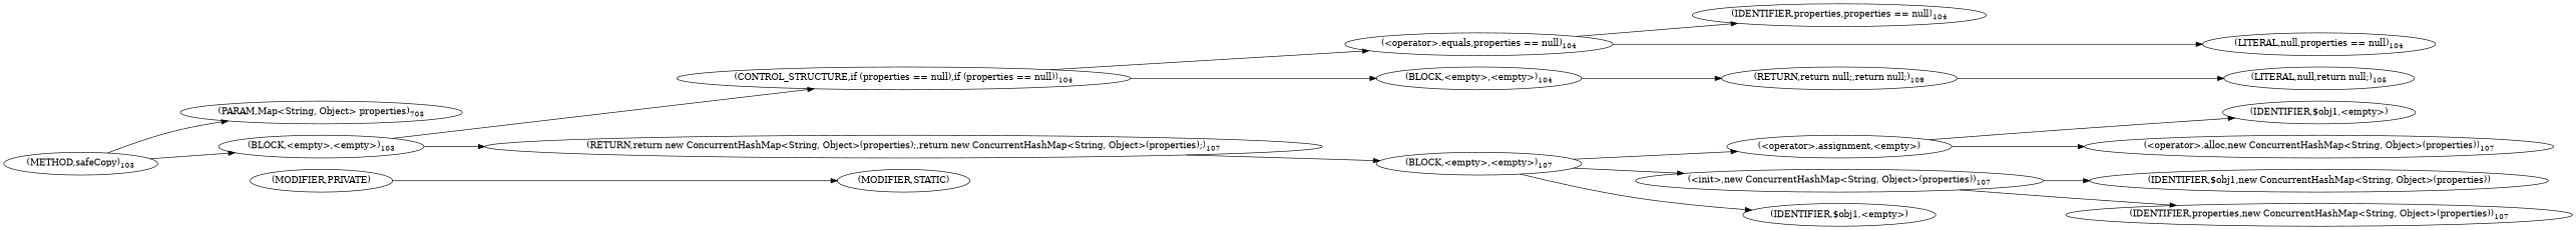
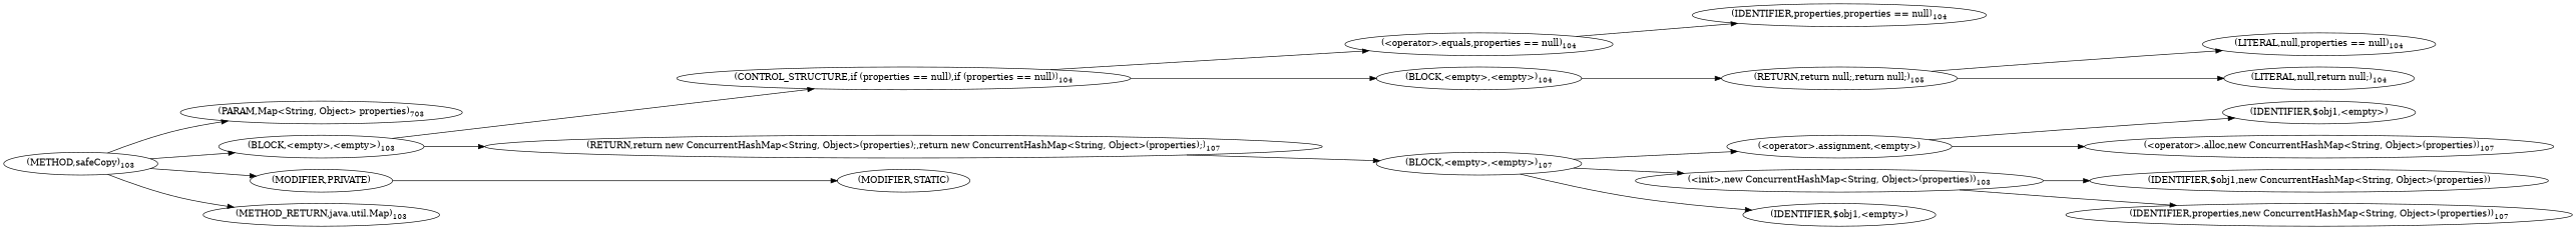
  digraph {
    rankdir=LR
    n1 [label=<(METHOD,safeCopy)<SUB>103</SUB>>]
    n2 [label=<(PARAM,Map&lt;String, Object&gt; properties)<SUB>703</SUB>>]
    n3 [label=<(BLOCK,&lt;empty&gt;,&lt;empty&gt;)<SUB>103</SUB>>]
    n4 [label=<(MODIFIER,PRIVATE)>]
+   n5 [label=<(METHOD_RETURN,java.util.Map)<SUB>103</SUB>>]
    n6 [label=<(CONTROL_STRUCTURE,if (properties == null),if (properties == null))<SUB>104</SUB>>]
    n7 [label=<(RETURN,return new ConcurrentHashMap&lt;String, Object&gt;(properties);,return new ConcurrentHashMap&lt;String, Object&gt;(properties);)<SUB>107</SUB>>]
    n8 [label=<(MODIFIER,STATIC)>]
    n9 [label=<(&lt;operator&gt;.equals,properties == null)<SUB>104</SUB>>]
    n10 [label=<(BLOCK,&lt;empty&gt;,&lt;empty&gt;)<SUB>104</SUB>>]
    n11 [label=<(BLOCK,&lt;empty&gt;,&lt;empty&gt;)<SUB>107</SUB>>]
    n12 [label=<(IDENTIFIER,properties,properties == null)<SUB>104</SUB>>]
    n13 [label=<(LITERAL,null,properties == null)<SUB>104</SUB>>]
-   n14 [label=<(RETURN,return null;,return null;)<SUB>109</SUB>>]
-   n15 [label=<(LITERAL,null,return null;)<SUB>105</SUB>>]
+   n14 [label=<(RETURN,return null;,return null;)<SUB>105</SUB>>]
+   n15 [label=<(LITERAL,null,return null;)<SUB>104</SUB>>]
    n16 [label=<(&lt;operator&gt;.assignment,&lt;empty&gt;)>]
-   n17 [label=<(&lt;init&gt;,new ConcurrentHashMap&lt;String, Object&gt;(properties))<SUB>107</SUB>>]
+   n17 [label=<(&lt;init&gt;,new ConcurrentHashMap&lt;String, Object&gt;(properties))<SUB>103</SUB>>]
    n18 [label=<(IDENTIFIER,$obj1,&lt;empty&gt;)>]
    n19 [label=<(IDENTIFIER,$obj1,&lt;empty&gt;)>]
    n20 [label=<(&lt;operator&gt;.alloc,new ConcurrentHashMap&lt;String, Object&gt;(properties))<SUB>107</SUB>>]
    n21 [label=<(IDENTIFIER,$obj1,new ConcurrentHashMap&lt;String, Object&gt;(properties))>]
    n22 [label=<(IDENTIFIER,properties,new ConcurrentHashMap&lt;String, Object&gt;(properties))<SUB>107</SUB>>]
    n1 -> n2
    n1 -> n3
+   n1 -> n4
+   n1 -> n5
    n3 -> n6
    n3 -> n7
    n4 -> n8
    n6 -> n9
    n6 -> n10
    n7 -> n11
    n9 -> n12
-   n9 -> n13
+   n14 -> n13
    n10 -> n14
    n11 -> n16
    n11 -> n17
    n11 -> n18
    n14 -> n15
    n16 -> n19
    n16 -> n20
    n17 -> n21
    n17 -> n22
  }
